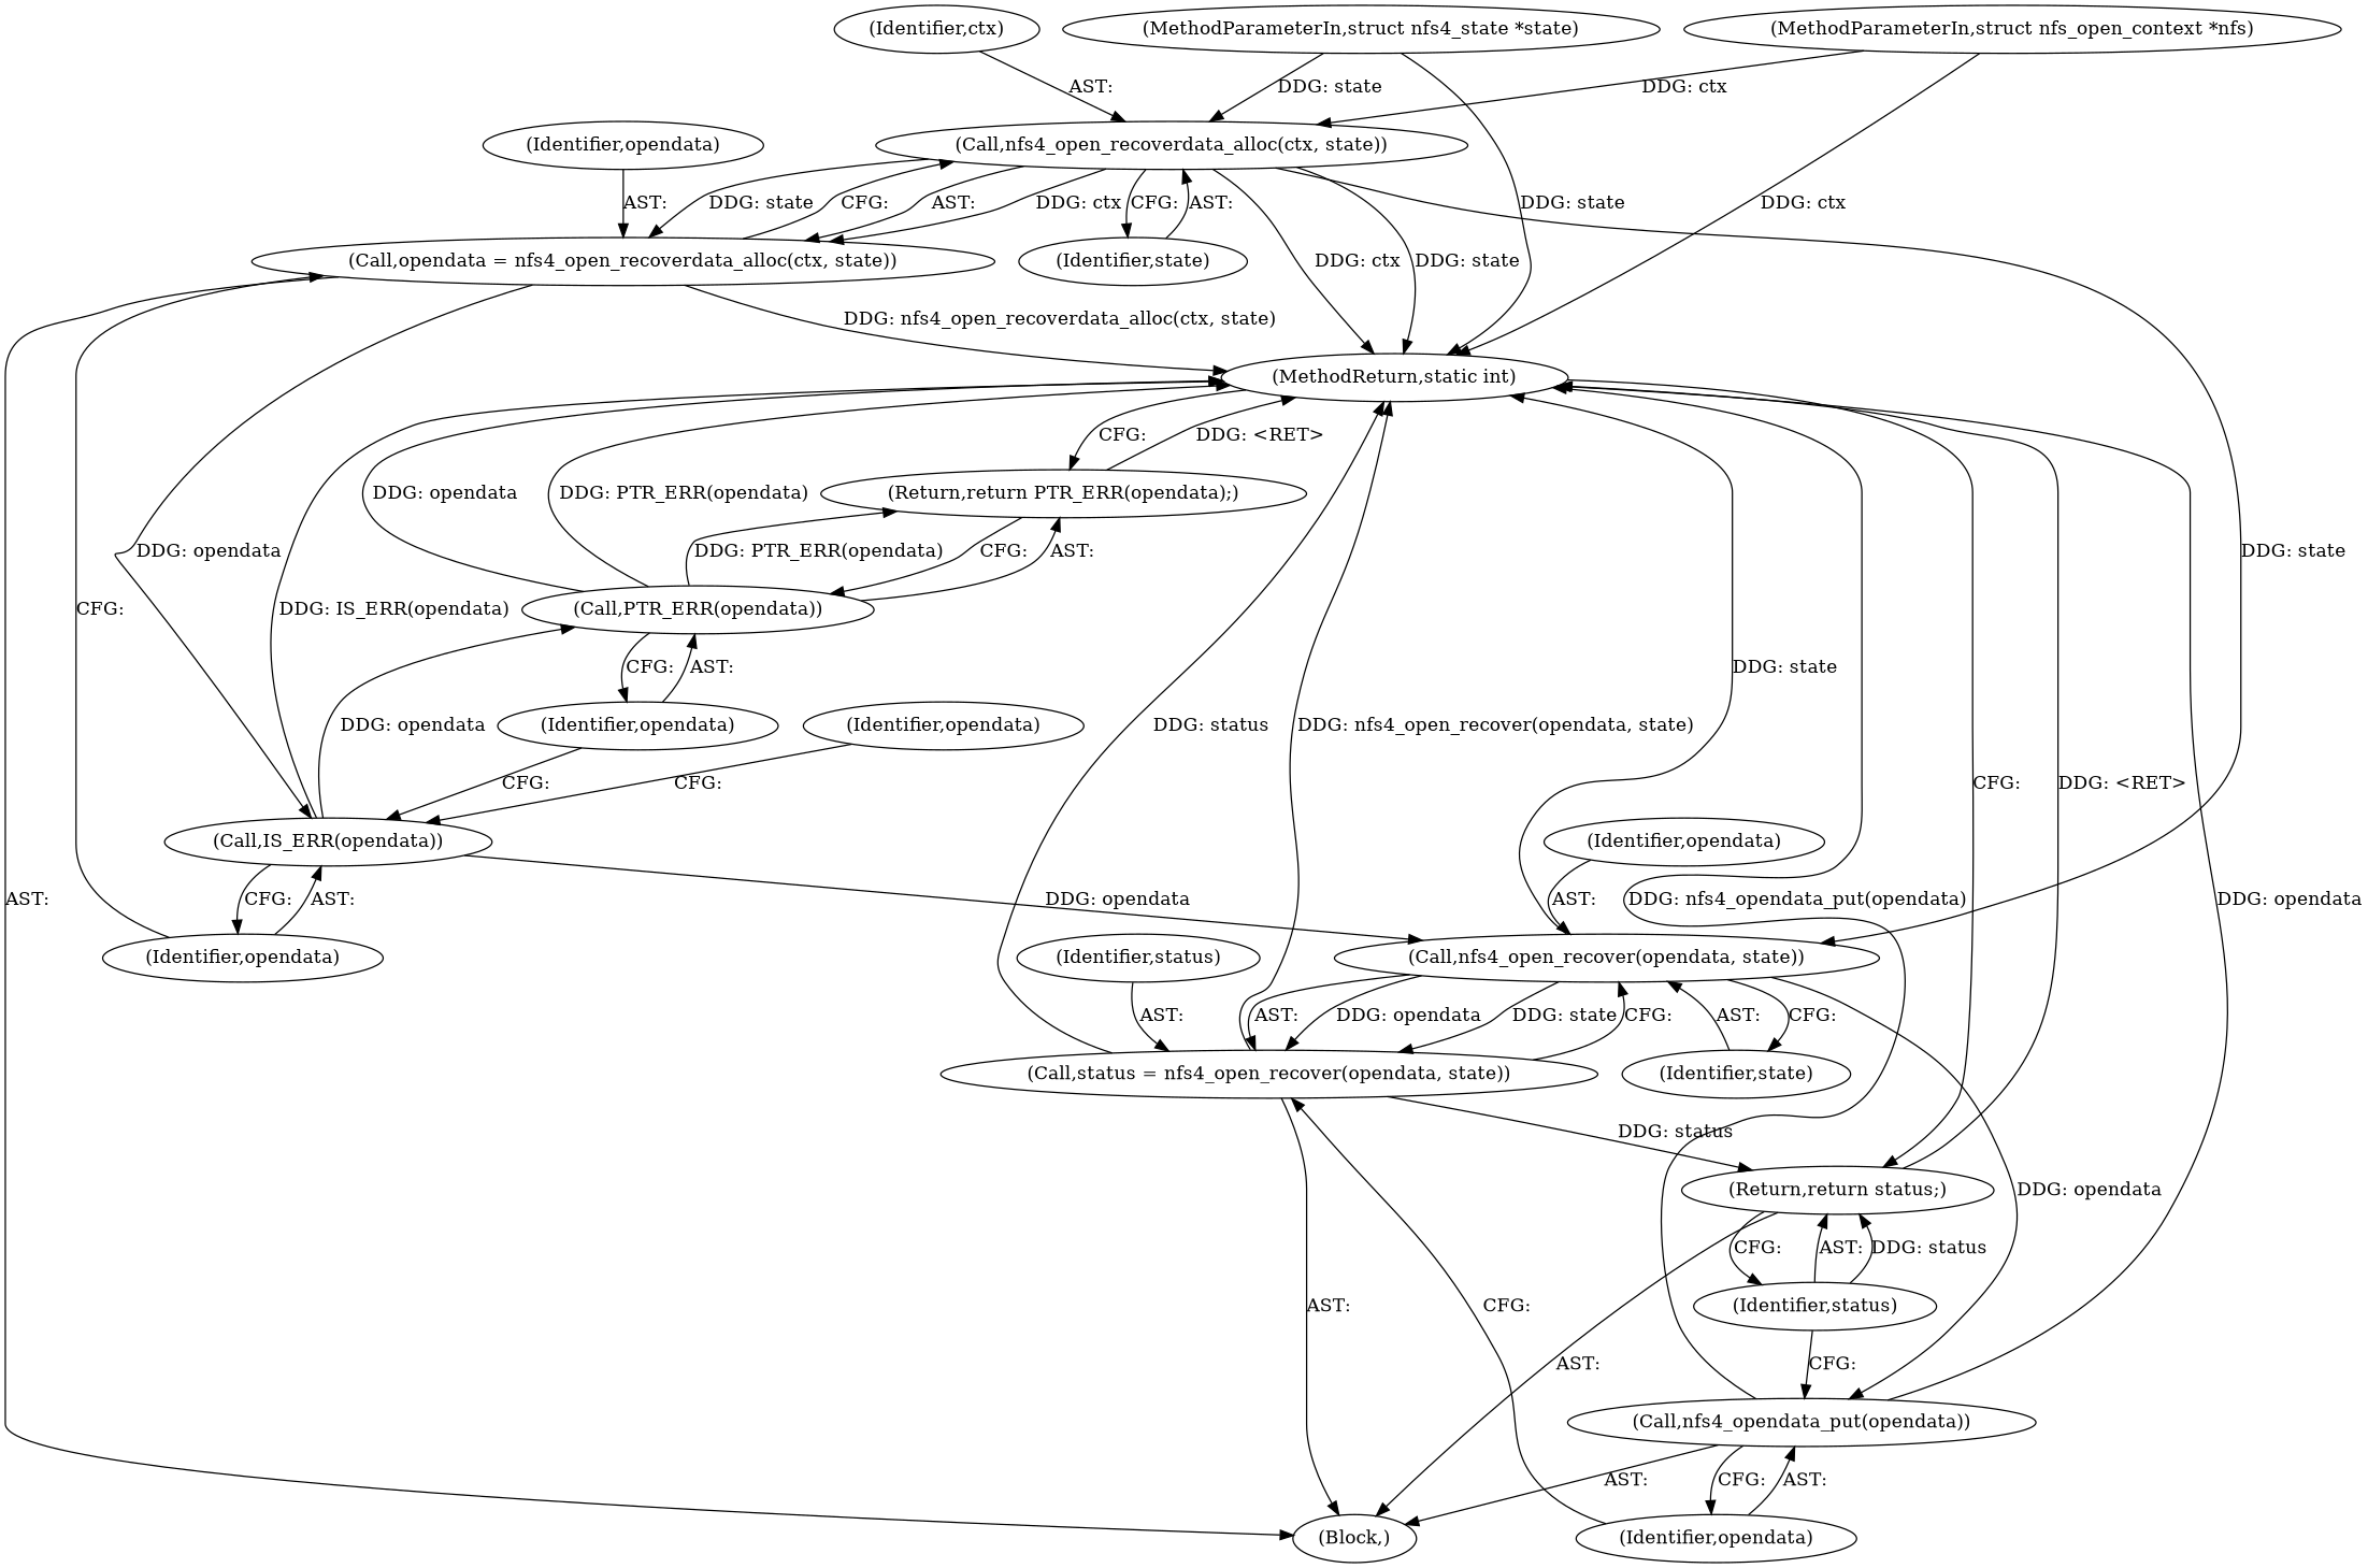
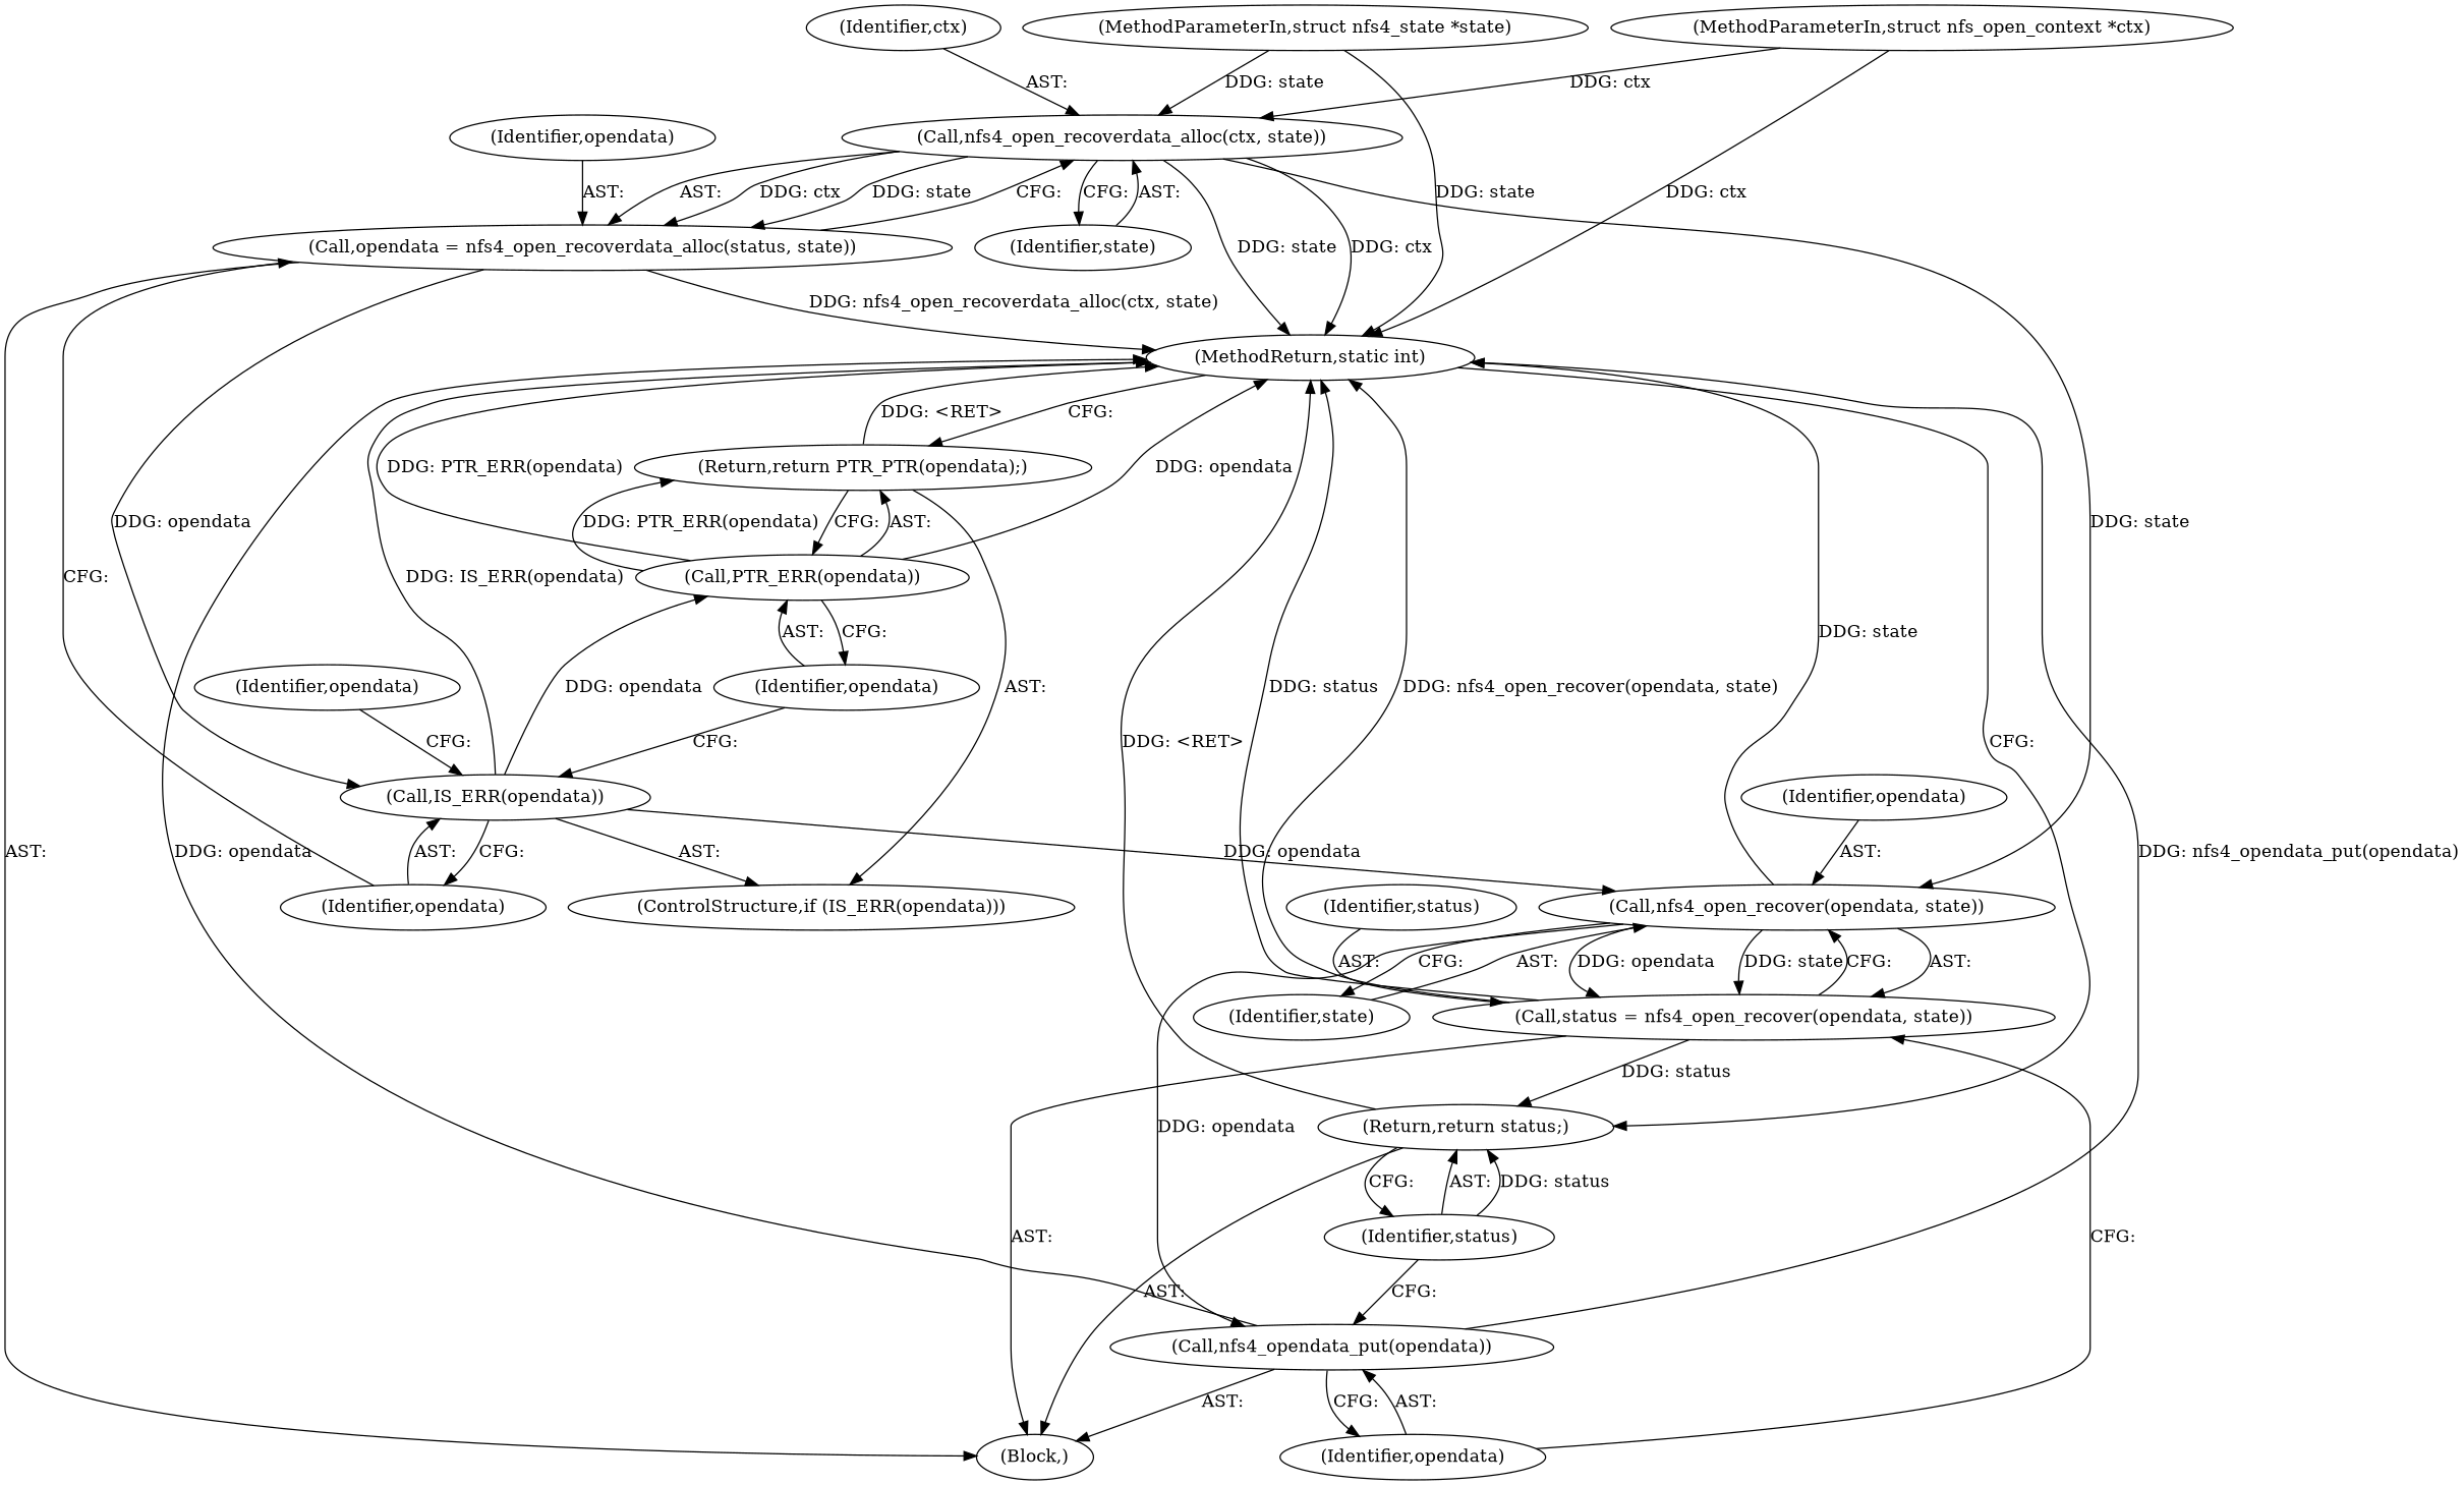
  digraph {
    n1 [label="(Call,nfs4_open_recoverdata_alloc(ctx, state))"]
-   n2 [label="(Call,opendata = nfs4_open_recoverdata_alloc(ctx, state))"]
+   n2 [label="(Call,opendata = nfs4_open_recoverdata_alloc(status, state))"]
    n3 [label="(Call,nfs4_open_recover(opendata, state))"]
    n4 [label="(Identifier,state)"]
    n5 [label="(MethodReturn,static int)"]
    n6 [label="(Call,IS_ERR(opendata))"]
    n7 [label="(Block,)"]
    n8 [label="(Call,status = nfs4_open_recover(opendata, state))"]
    n9 [label="(Call,nfs4_opendata_put(opendata))"]
    n10 [label="(Identifier,state)"]
-   n11 [label="(Return,return PTR_ERR(opendata);)"]
+   n11 [label="(Return,return PTR_PTR(opendata);)"]
    n12 [label="(Return,return status;)"]
-   n13 [label="(MethodParameterIn,struct nfs_open_context *nfs)"]
+   n13 [label="(MethodParameterIn,struct nfs_open_context *ctx)"]
    n14 [label="(MethodParameterIn,struct nfs4_state *state)"]
    n15 [label="(Call,PTR_ERR(opendata))"]
+   n16 [label="(ControlStructure,if (IS_ERR(opendata)))"]
    n17 [label="(Identifier,opendata)"]
    n18 [label="(Identifier,opendata)"]
    n19 [label="(Identifier,opendata)"]
    n20 [label="(Identifier,status)"]
    n21 [label="(Identifier,ctx)"]
    n22 [label="(Identifier,status)"]
    n23 [label="(Identifier,opendata)"]
    n24 [label="(Identifier,opendata)"]
    n25 [label="(Identifier,opendata)"]
    n1 -> n2 [label="AST: "]
    n1 -> n2 [label="DDG: ctx"]
    n1 -> n2 [label="DDG: state"]
    n1 -> n3 [label="DDG: state"]
    n1 -> n4 [label="CFG: "]
    n1 -> n5 [label="DDG: ctx"]
    n1 -> n5 [label="DDG: state"]
    n2 -> n1 [label="CFG: "]
    n2 -> n5 [label="DDG: nfs4_open_recoverdata_alloc(ctx, state)"]
    n2 -> n6 [label="DDG: opendata"]
    n2 -> n7 [label="AST: "]
    n3 -> n5 [label="DDG: state"]
    n3 -> n8 [label="AST: "]
    n3 -> n8 [label="DDG: opendata"]
    n3 -> n8 [label="DDG: state"]
    n3 -> n9 [label="DDG: opendata"]
    n3 -> n10 [label="CFG: "]
    n4 -> n1 [label="AST: "]
    n5 -> n11 [label="CFG: "]
    n5 -> n12 [label="CFG: "]
    n6 -> n3 [label="DDG: opendata"]
    n6 -> n5 [label="DDG: IS_ERR(opendata)"]
    n6 -> n15 [label="DDG: opendata"]
+   n6 -> n16 [label="AST: "]
    n6 -> n17 [label="CFG: "]
    n8 -> n3 [label="CFG: "]
    n8 -> n5 [label="DDG: nfs4_open_recover(opendata, state)"]
    n8 -> n5 [label="DDG: status"]
    n8 -> n7 [label="AST: "]
    n8 -> n12 [label="DDG: status"]
    n9 -> n5 [label="DDG: nfs4_opendata_put(opendata)"]
    n9 -> n5 [label="DDG: opendata"]
    n9 -> n7 [label="AST: "]
    n9 -> n19 [label="CFG: "]
    n10 -> n3 [label="AST: "]
    n11 -> n5 [label="DDG: <RET>"]
    n11 -> n15 [label="CFG: "]
+   n11 -> n16 [label="AST: "]
    n12 -> n5 [label="DDG: <RET>"]
    n12 -> n7 [label="AST: "]
    n12 -> n20 [label="CFG: "]
    n13 -> n1 [label="DDG: ctx"]
    n13 -> n5 [label="DDG: ctx"]
    n14 -> n1 [label="DDG: state"]
    n14 -> n5 [label="DDG: state"]
    n15 -> n5 [label="DDG: opendata"]
    n15 -> n5 [label="DDG: PTR_ERR(opendata)"]
    n15 -> n11 [label="AST: "]
    n15 -> n11 [label="DDG: PTR_ERR(opendata)"]
    n15 -> n18 [label="CFG: "]
    n17 -> n2 [label="CFG: "]
    n17 -> n6 [label="AST: "]
    n18 -> n6 [label="CFG: "]
    n18 -> n15 [label="AST: "]
    n19 -> n8 [label="CFG: "]
    n19 -> n9 [label="AST: "]
    n20 -> n9 [label="CFG: "]
    n20 -> n12 [label="AST: "]
    n20 -> n12 [label="DDG: status"]
    n21 -> n1 [label="AST: "]
    n22 -> n8 [label="AST: "]
    n23 -> n2 [label="AST: "]
    n24 -> n3 [label="AST: "]
    n25 -> n6 [label="CFG: "]
  }
